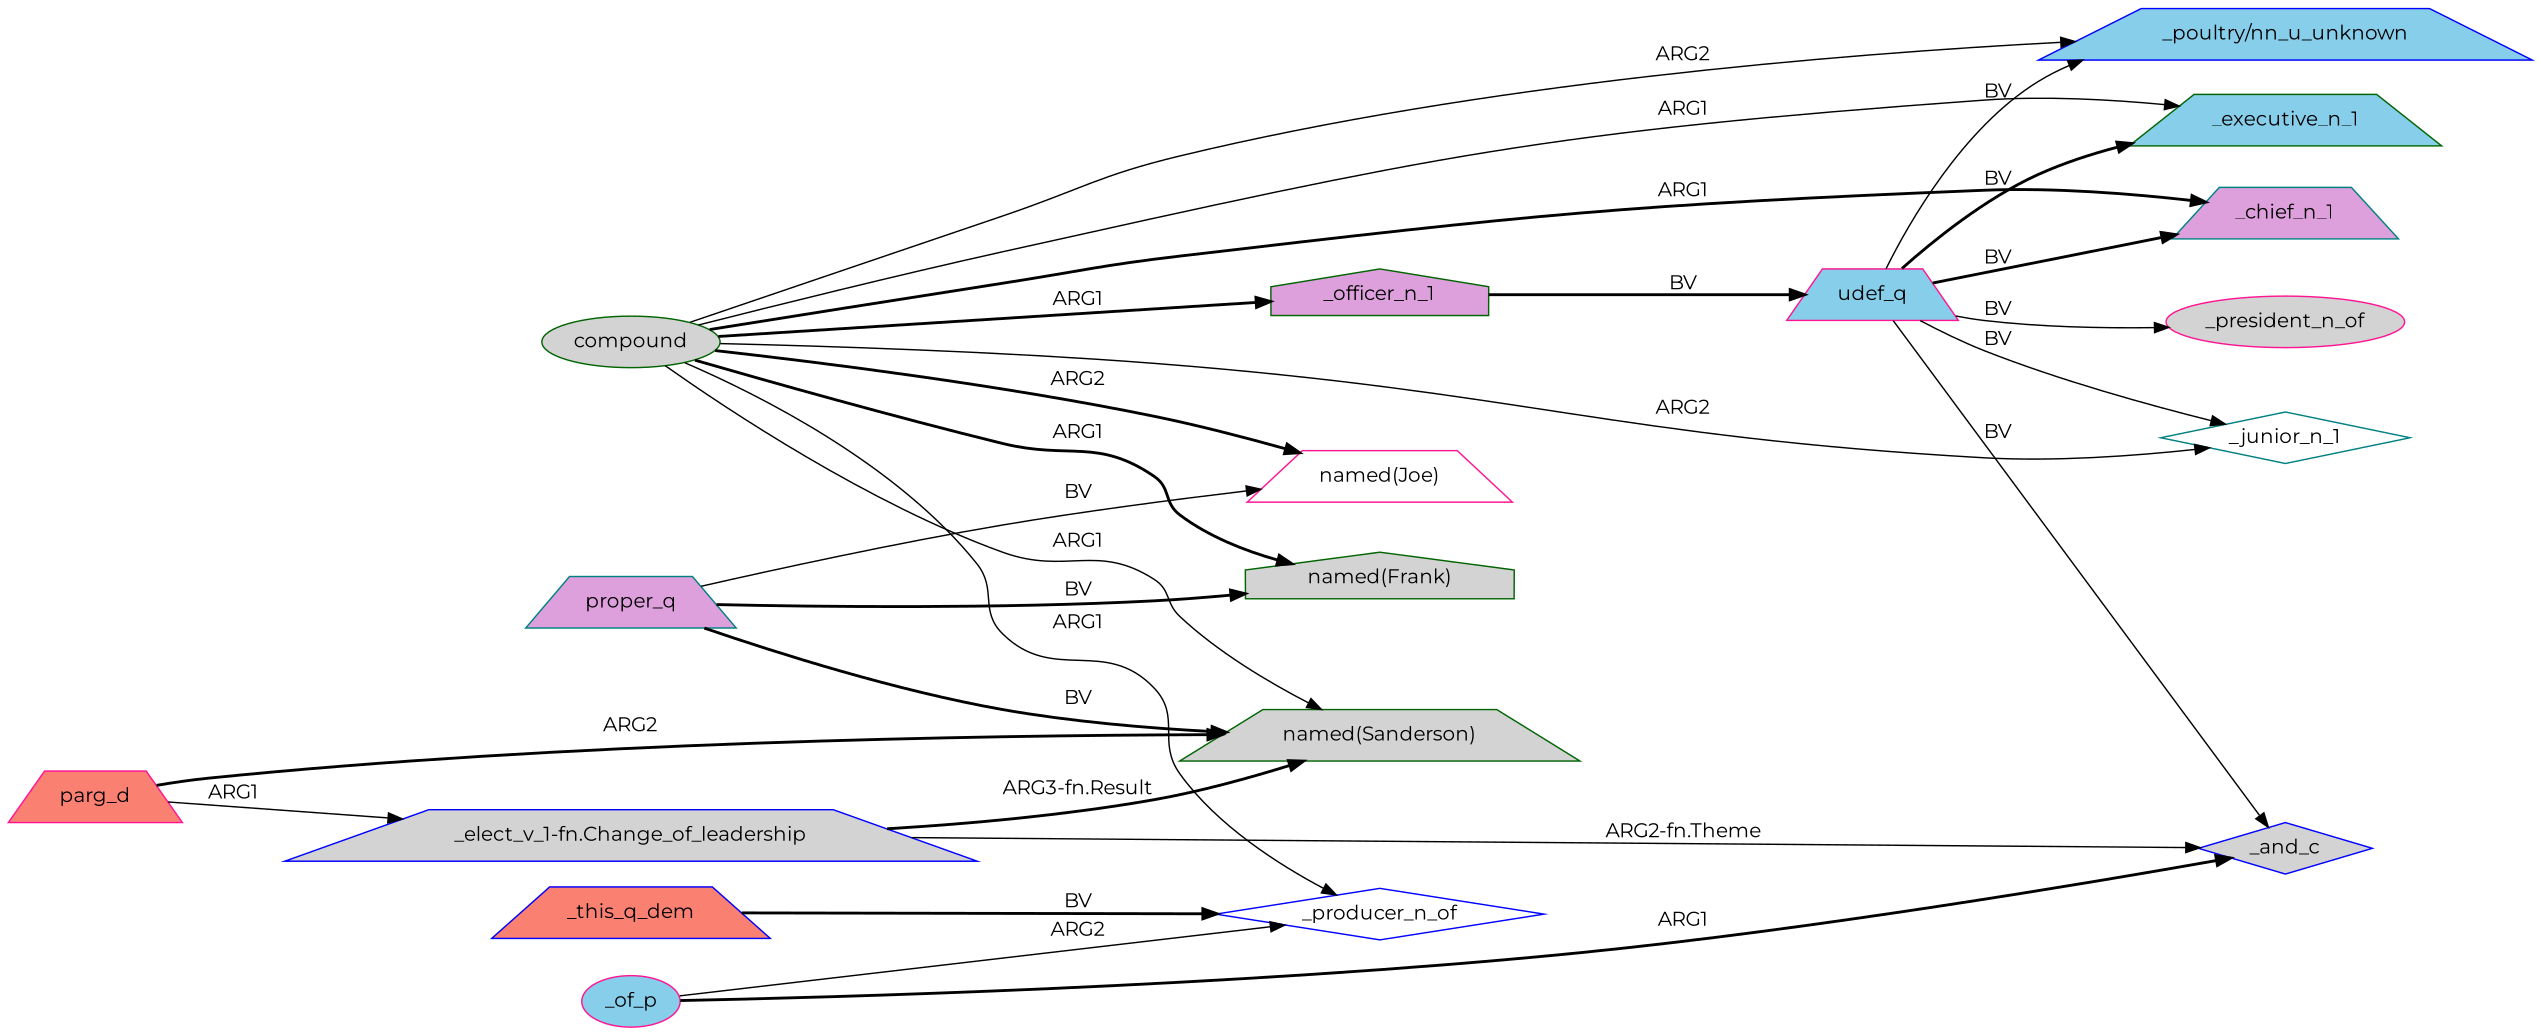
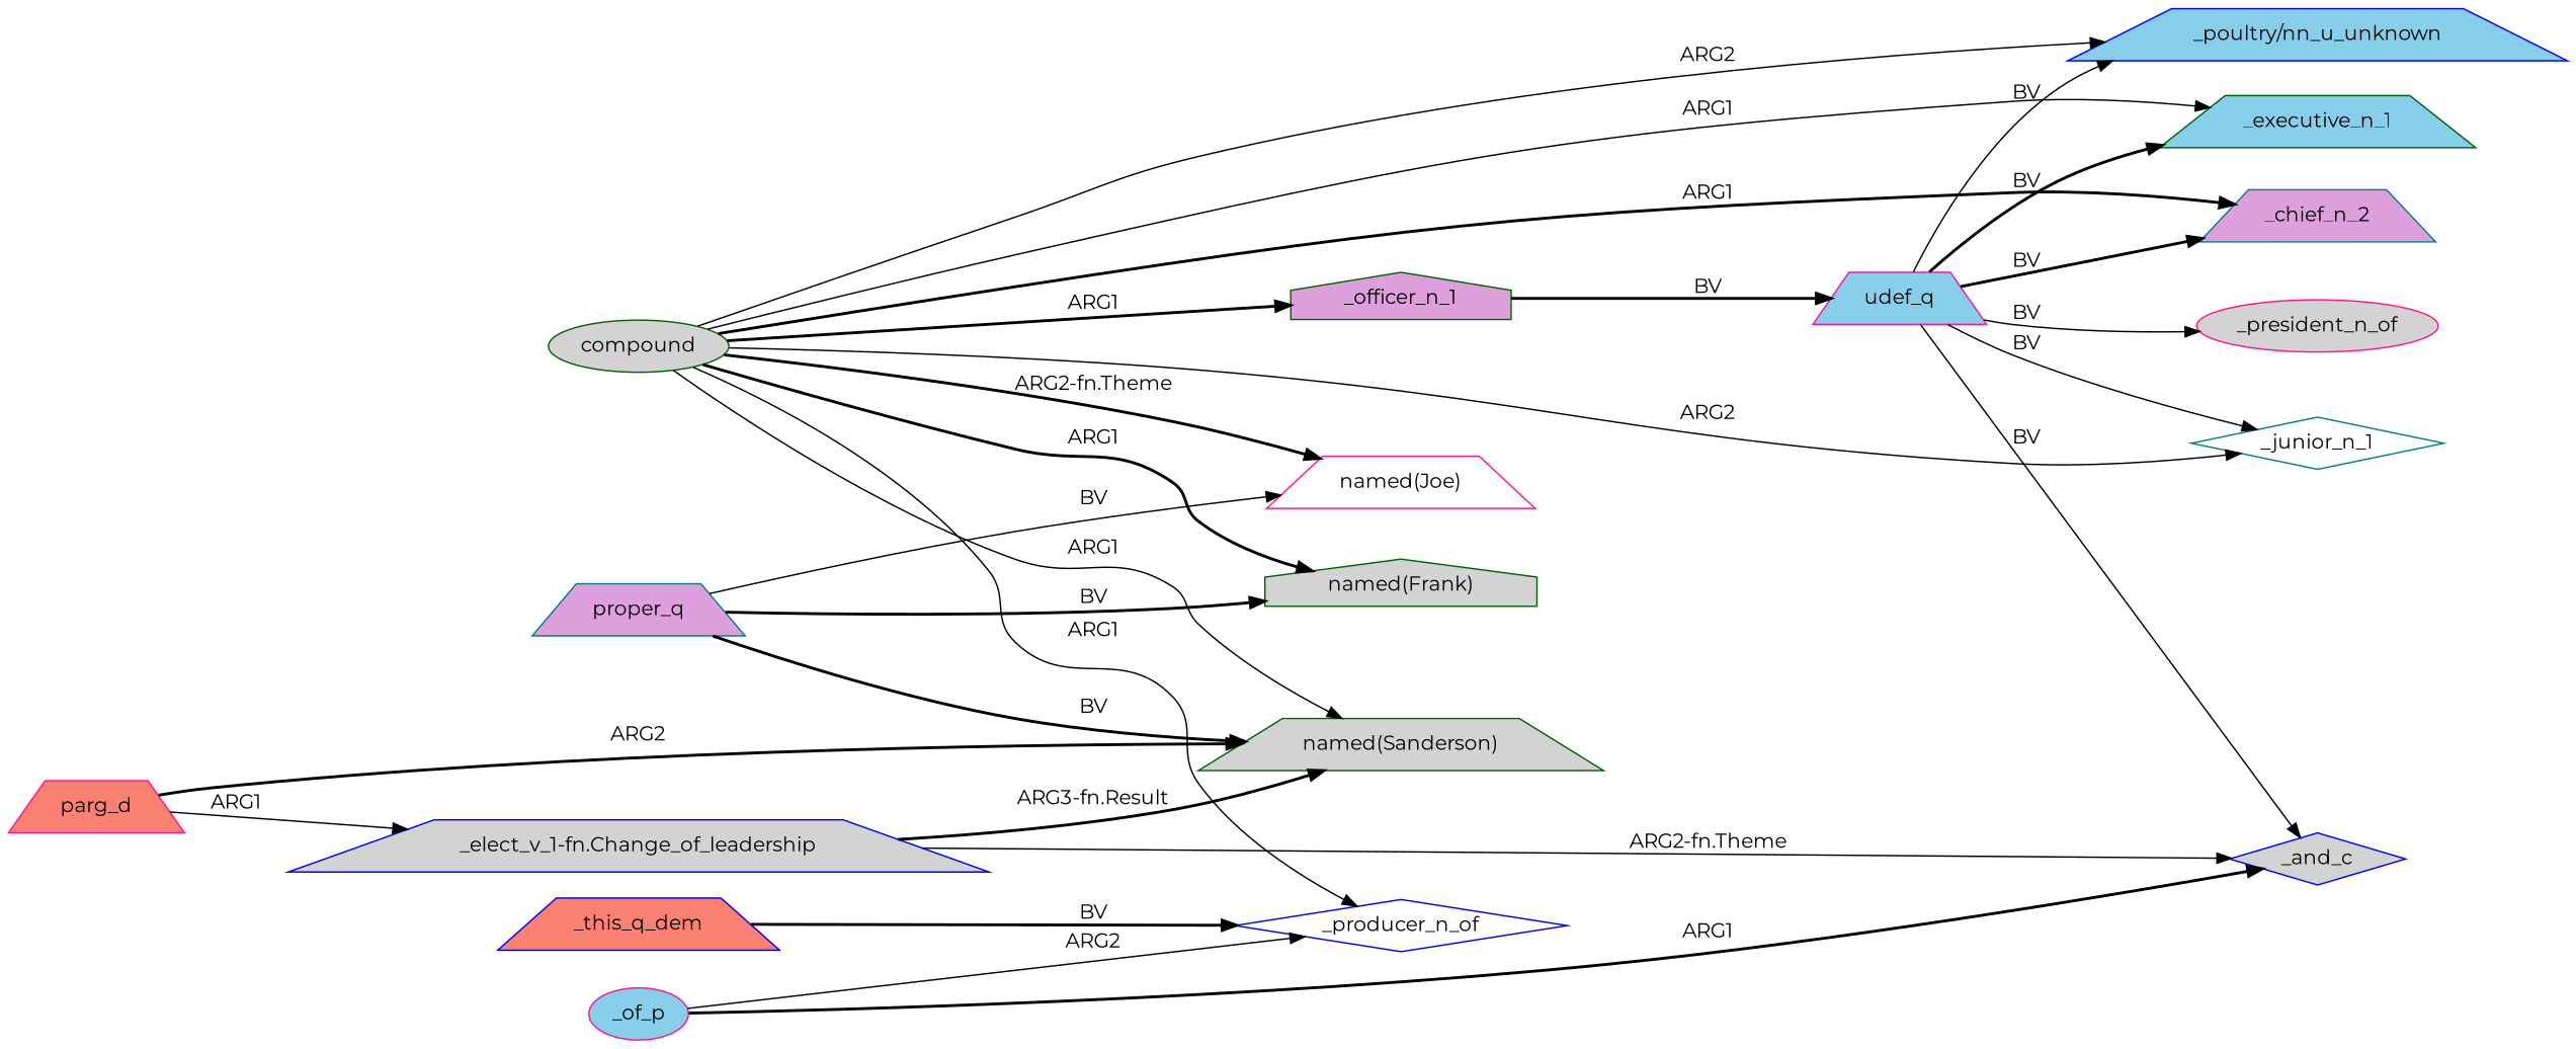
  digraph {
    fontname=Montserrat
    rankdir=LR
    node [color=darkgreen fillcolor=lightgrey fontname=Montserrat shape=trapezium style=filled]
    edge [fontname=Montserrat style=solid]
    compound [shape=ellipse]
    "_poultry/nn_u_unknown" [color=blue fillcolor=skyblue]
    _producer_n_of [color=blue fillcolor=white shape=diamond]
    "named(Joe)" [color=deeppink fillcolor=white]
    _executive_n_1 [fillcolor=skyblue]
-   _chief_n_1 [color=teal fillcolor=plum]
+   _chief_n_1 [color=teal fillcolor=plum label=_chief_n_2]
    _junior_n_1 [color=teal fillcolor=white shape=diamond]
    _officer_n_1 [fillcolor=plum shape=house]
    "named(Sanderson)"
    "named(Frank)" [shape=house]
    udef_q [color=deeppink fillcolor=skyblue]
    _and_c [color=blue shape=diamond]
    _president_n_of [color=deeppink shape=ellipse]
    parg_d [color=deeppink fillcolor=salmon]
    "_elect_v_1-fn.Change_of_leadership" [color=blue]
    proper_q [color=teal fillcolor=plum]
    _of_p [color=deeppink fillcolor=skyblue shape=ellipse]
    _this_q_dem [color=blue fillcolor=salmon]
    compound -> "_poultry/nn_u_unknown" [label=ARG2]
    compound -> _producer_n_of [label=ARG1]
-   compound -> "named(Joe)" [label=ARG2 style=bold]
+   compound -> "named(Joe)" [label="ARG2-fn.Theme" style=bold]
    compound -> _executive_n_1 [label=ARG1]
    compound -> _chief_n_1 [label=ARG1 style=bold]
    compound -> _junior_n_1 [label=ARG2]
    compound -> _officer_n_1 [label=ARG1 style=bold]
    compound -> "named(Sanderson)" [label=ARG1]
    compound -> "named(Frank)" [label=ARG1 style=bold]
    _officer_n_1 -> udef_q [label=BV style=bold]
    udef_q -> "_poultry/nn_u_unknown" [label=BV]
    udef_q -> _executive_n_1 [label=BV style=bold]
    udef_q -> _chief_n_1 [label=BV style=bold]
    udef_q -> _junior_n_1 [label=BV]
    udef_q -> _and_c [label=BV]
    udef_q -> _president_n_of [label=BV]
    parg_d -> "named(Sanderson)" [label=ARG2 style=bold]
    parg_d -> "_elect_v_1-fn.Change_of_leadership" [label=ARG1]
    "_elect_v_1-fn.Change_of_leadership" -> "named(Sanderson)" [label="ARG3-fn.Result" style=bold]
    "_elect_v_1-fn.Change_of_leadership" -> _and_c [label="ARG2-fn.Theme"]
    proper_q -> "named(Joe)" [label=BV]
    proper_q -> "named(Sanderson)" [label=BV style=bold]
    proper_q -> "named(Frank)" [label=BV style=bold]
    _of_p -> _producer_n_of [label=ARG2]
    _of_p -> _and_c [label=ARG1 style=bold]
    _this_q_dem -> _producer_n_of [label=BV style=bold]
  }
